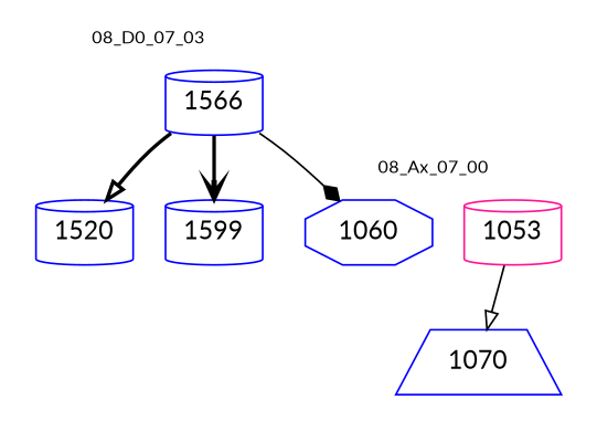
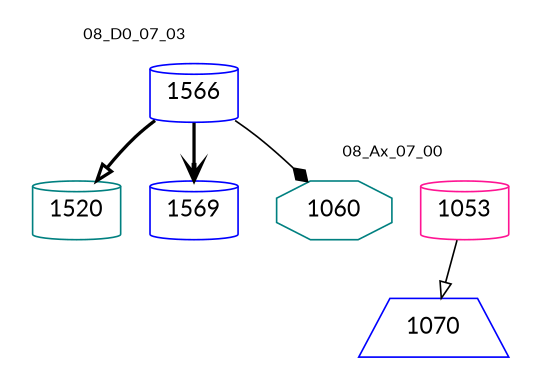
  digraph {
    fontname=Lato
    node [color=blue fontname=Lato shape=cylinder]
    edge [arrowhead=onormal color=black fontname=Lato style=solid]
    n1 [color=deeppink label=1053]
    n2 [label=1070 shape=trapezium]
-   n3 [label=1060 shape=octagon]
+   n3 [color=teal label=1060 shape=octagon]
    n4 [label=1566]
-   n5 [label=1520]
-   n6 [label=1599]
+   n5 [color=teal label=1520]
+   n6 [label=1569]
    subgraph cluster_1 {
      color=white
      fontsize=10
      label="08_Ax_07_00"
      n1
      n2
      n3
    }
    subgraph cluster_2 {
      color=white
      fontsize=10
      label="08_D0_07_03"
      n4
      n5
      n6
    }
    n1 -> n2
    n4 -> n3 [arrowhead=diamond]
    n4 -> n5 [style=bold]
    n4 -> n6 [arrowhead=vee style=bold]
  }
